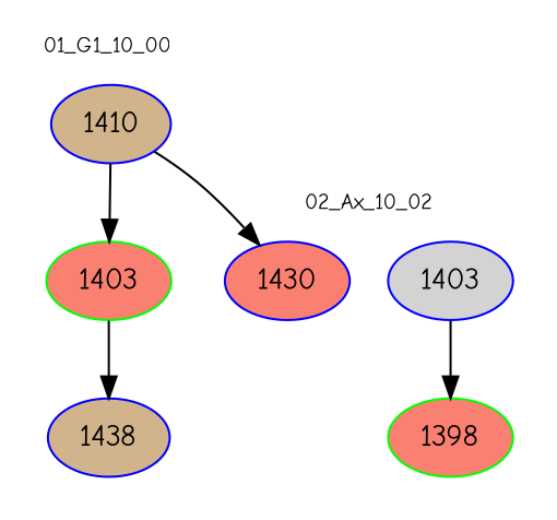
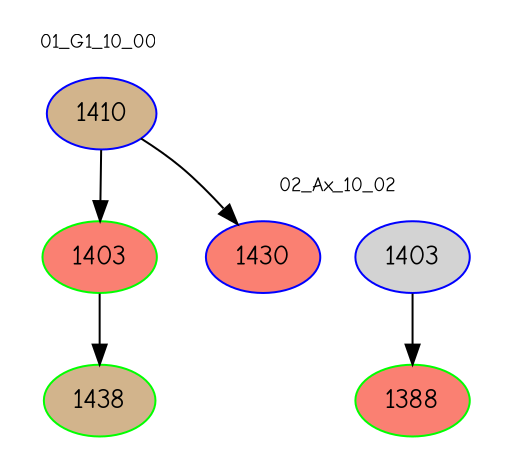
  digraph {
    fontname="Comic Neue"
    node [color=blue fillcolor=salmon fontname="Comic Neue" style=filled]
    edge [color=black fontname="Comic Neue"]
    n1 [fillcolor=lightgrey label=1403]
-   n2 [color=green label=1398]
+   n2 [color=green label=1388]
    n3 [label=1430]
    n4 [fillcolor=tan label=1410]
    n5 [color=green label=1403]
-   n6 [fillcolor=tan label=1438]
+   n6 [color=green fillcolor=tan label=1438]
    subgraph cluster_1 {
      color=white
      fontsize=10
      label="02_Ax_10_02"
      n1
      n2
      n3
    }
    subgraph cluster_2 {
      color=white
      fontsize=10
      label="01_G1_10_00"
      n4
      n5
      n6
    }
    n1 -> n2
    n4 -> n3
    n4 -> n5
    n5 -> n6
  }
